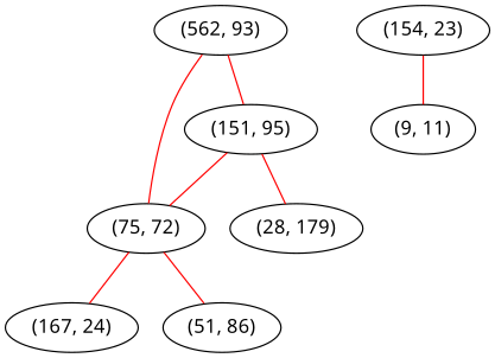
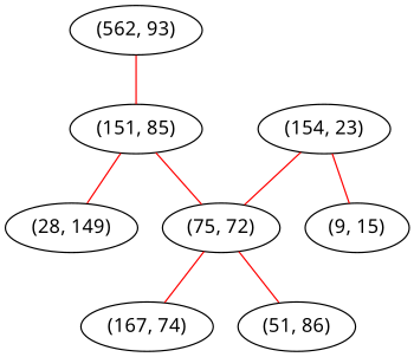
  graph {
    fontname="Noto Sans"
    node [fontname="Noto Sans"]
    edge [color=red fontname="Noto Sans" weight=1]
    n1 [label="(562, 93)"]
-   "(151, 95)"
+   "(151, 95)" [label="(151, 85)"]
    "(75, 72)"
-   "(28, 179)"
-   "(167, 24)"
+   "(28, 179)" [label="(28, 149)"]
+   "(167, 24)" [label="(167, 74)"]
    n6 [label="(51, 86)"]
    "(154, 23)"
-   "(9, 11)"
+   "(9, 11)" [label="(9, 15)"]
    n1 -- "(151, 95)"
    "(151, 95)" -- "(75, 72)"
    "(151, 95)" -- "(28, 179)"
    "(75, 72)" -- "(167, 24)"
    "(75, 72)" -- n6
-   n1 -- "(75, 72)"
+   "(154, 23)" -- "(75, 72)"
    "(154, 23)" -- "(9, 11)"
  }
